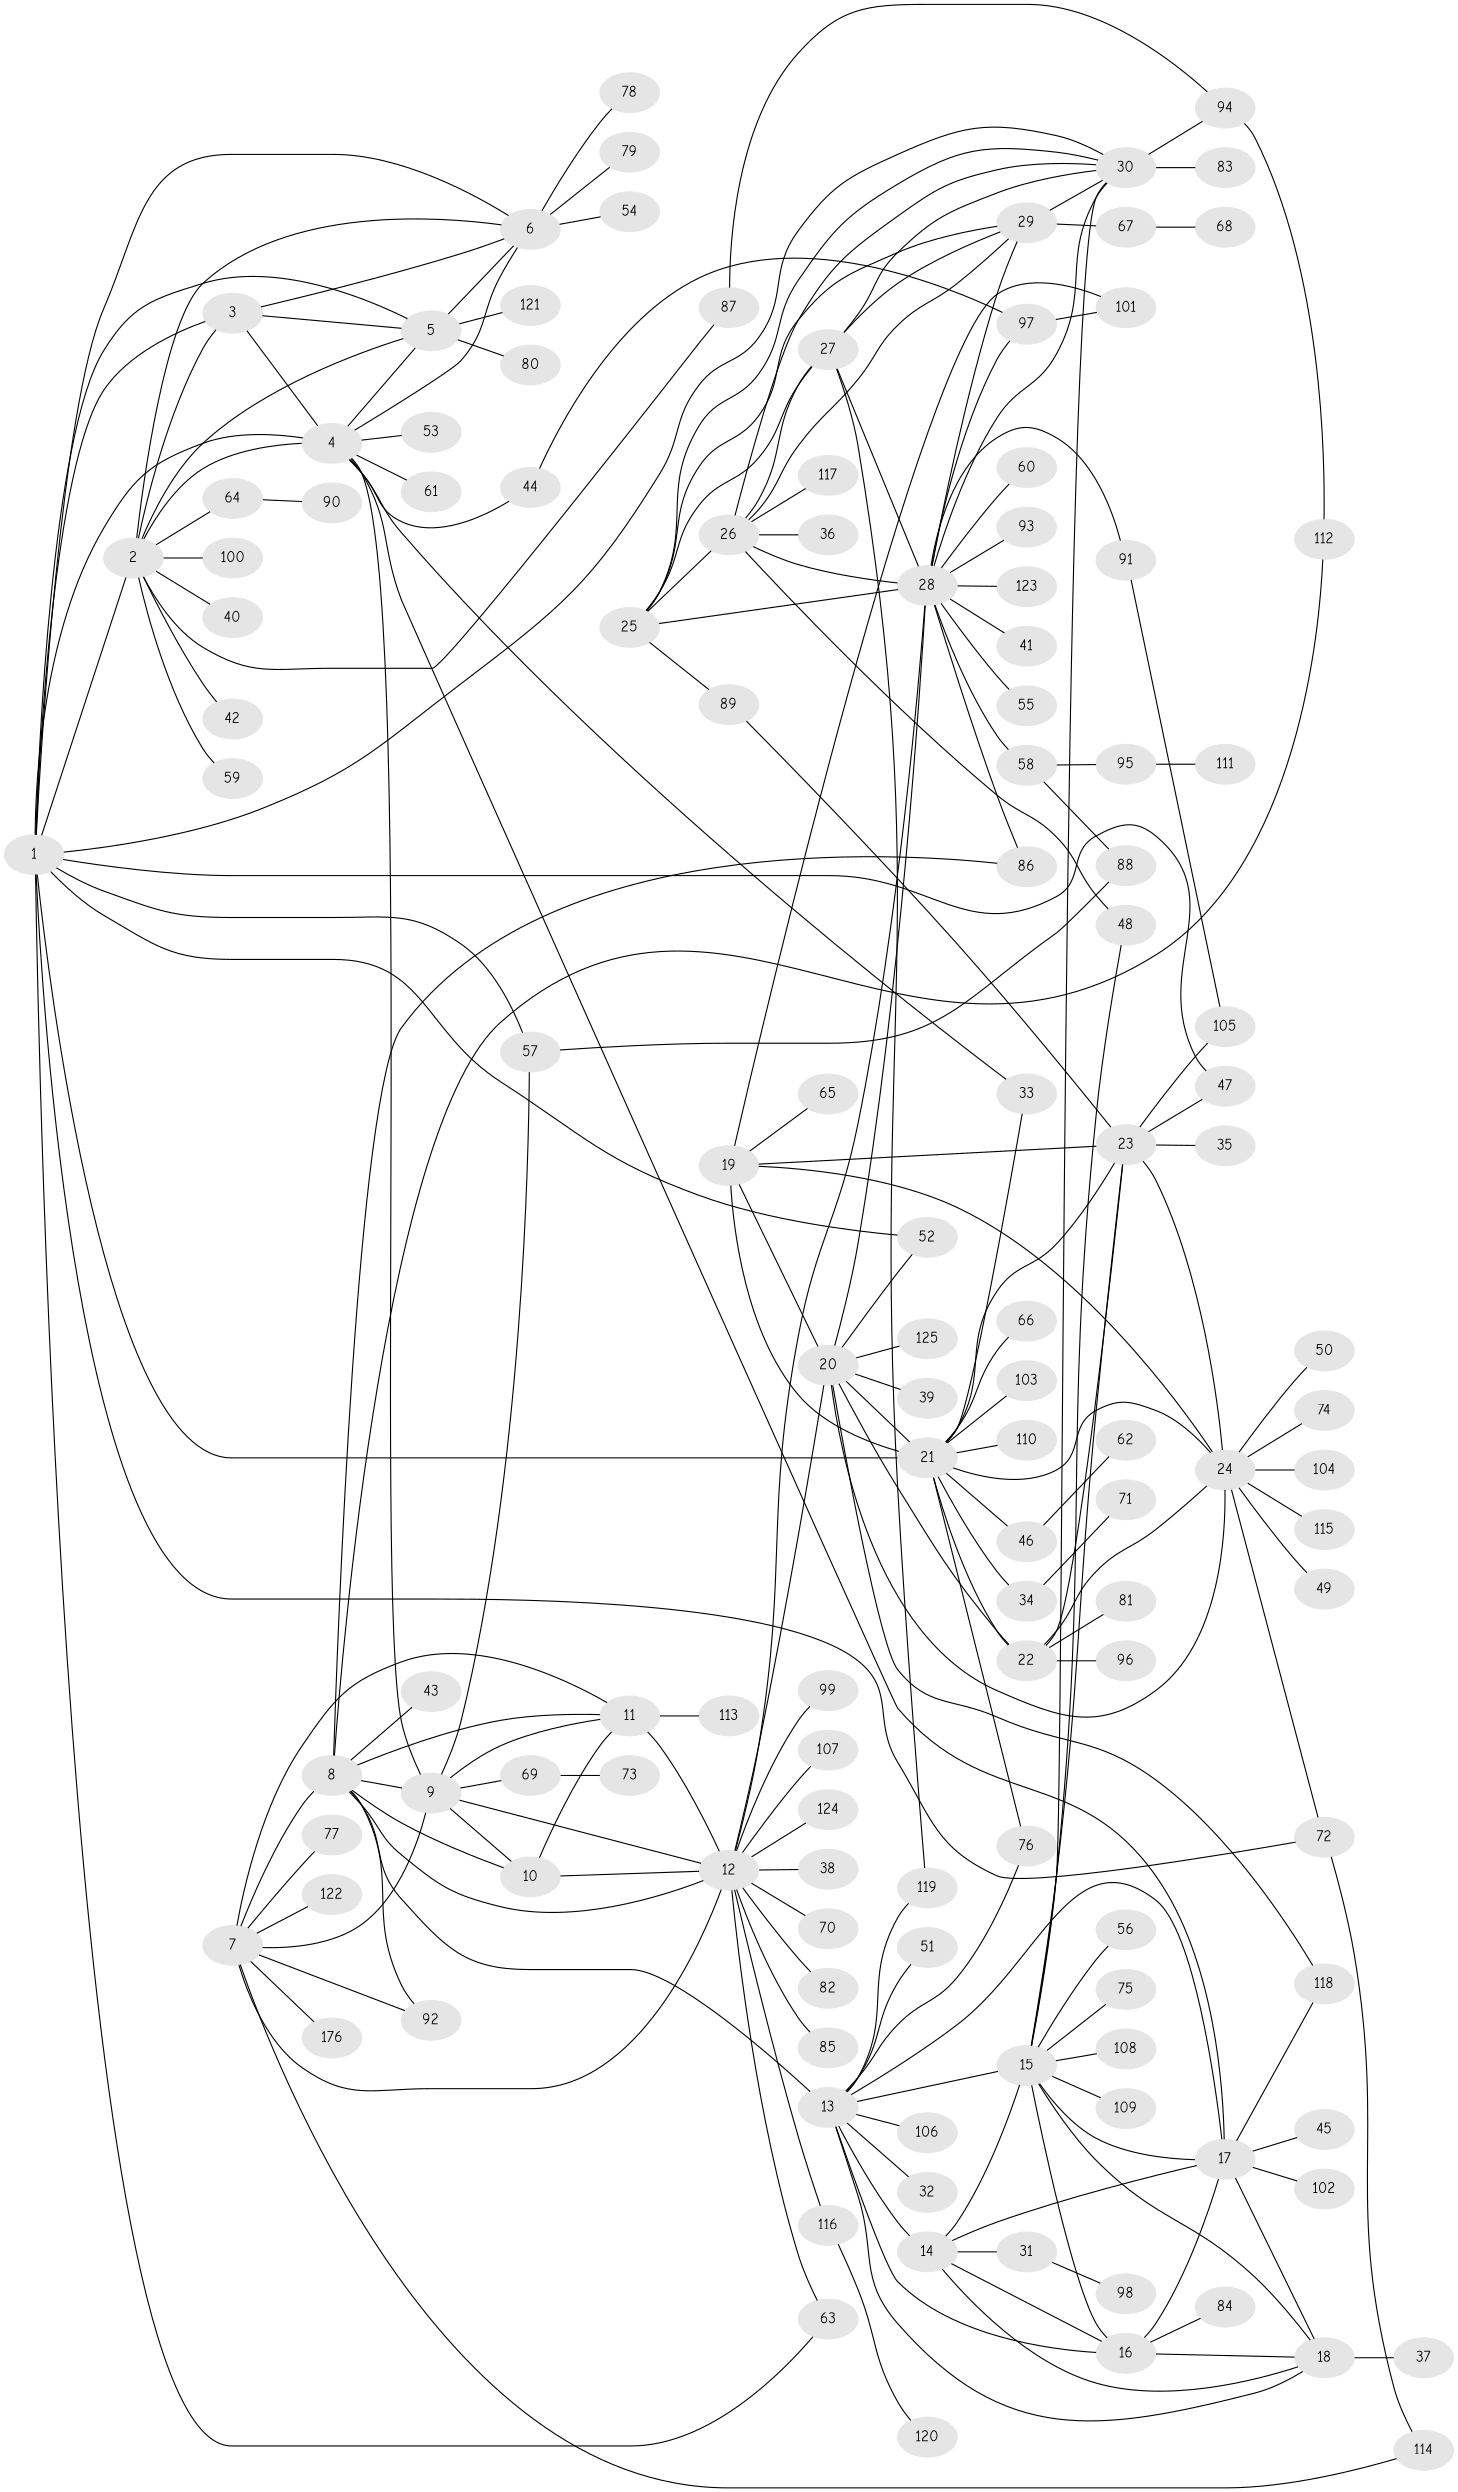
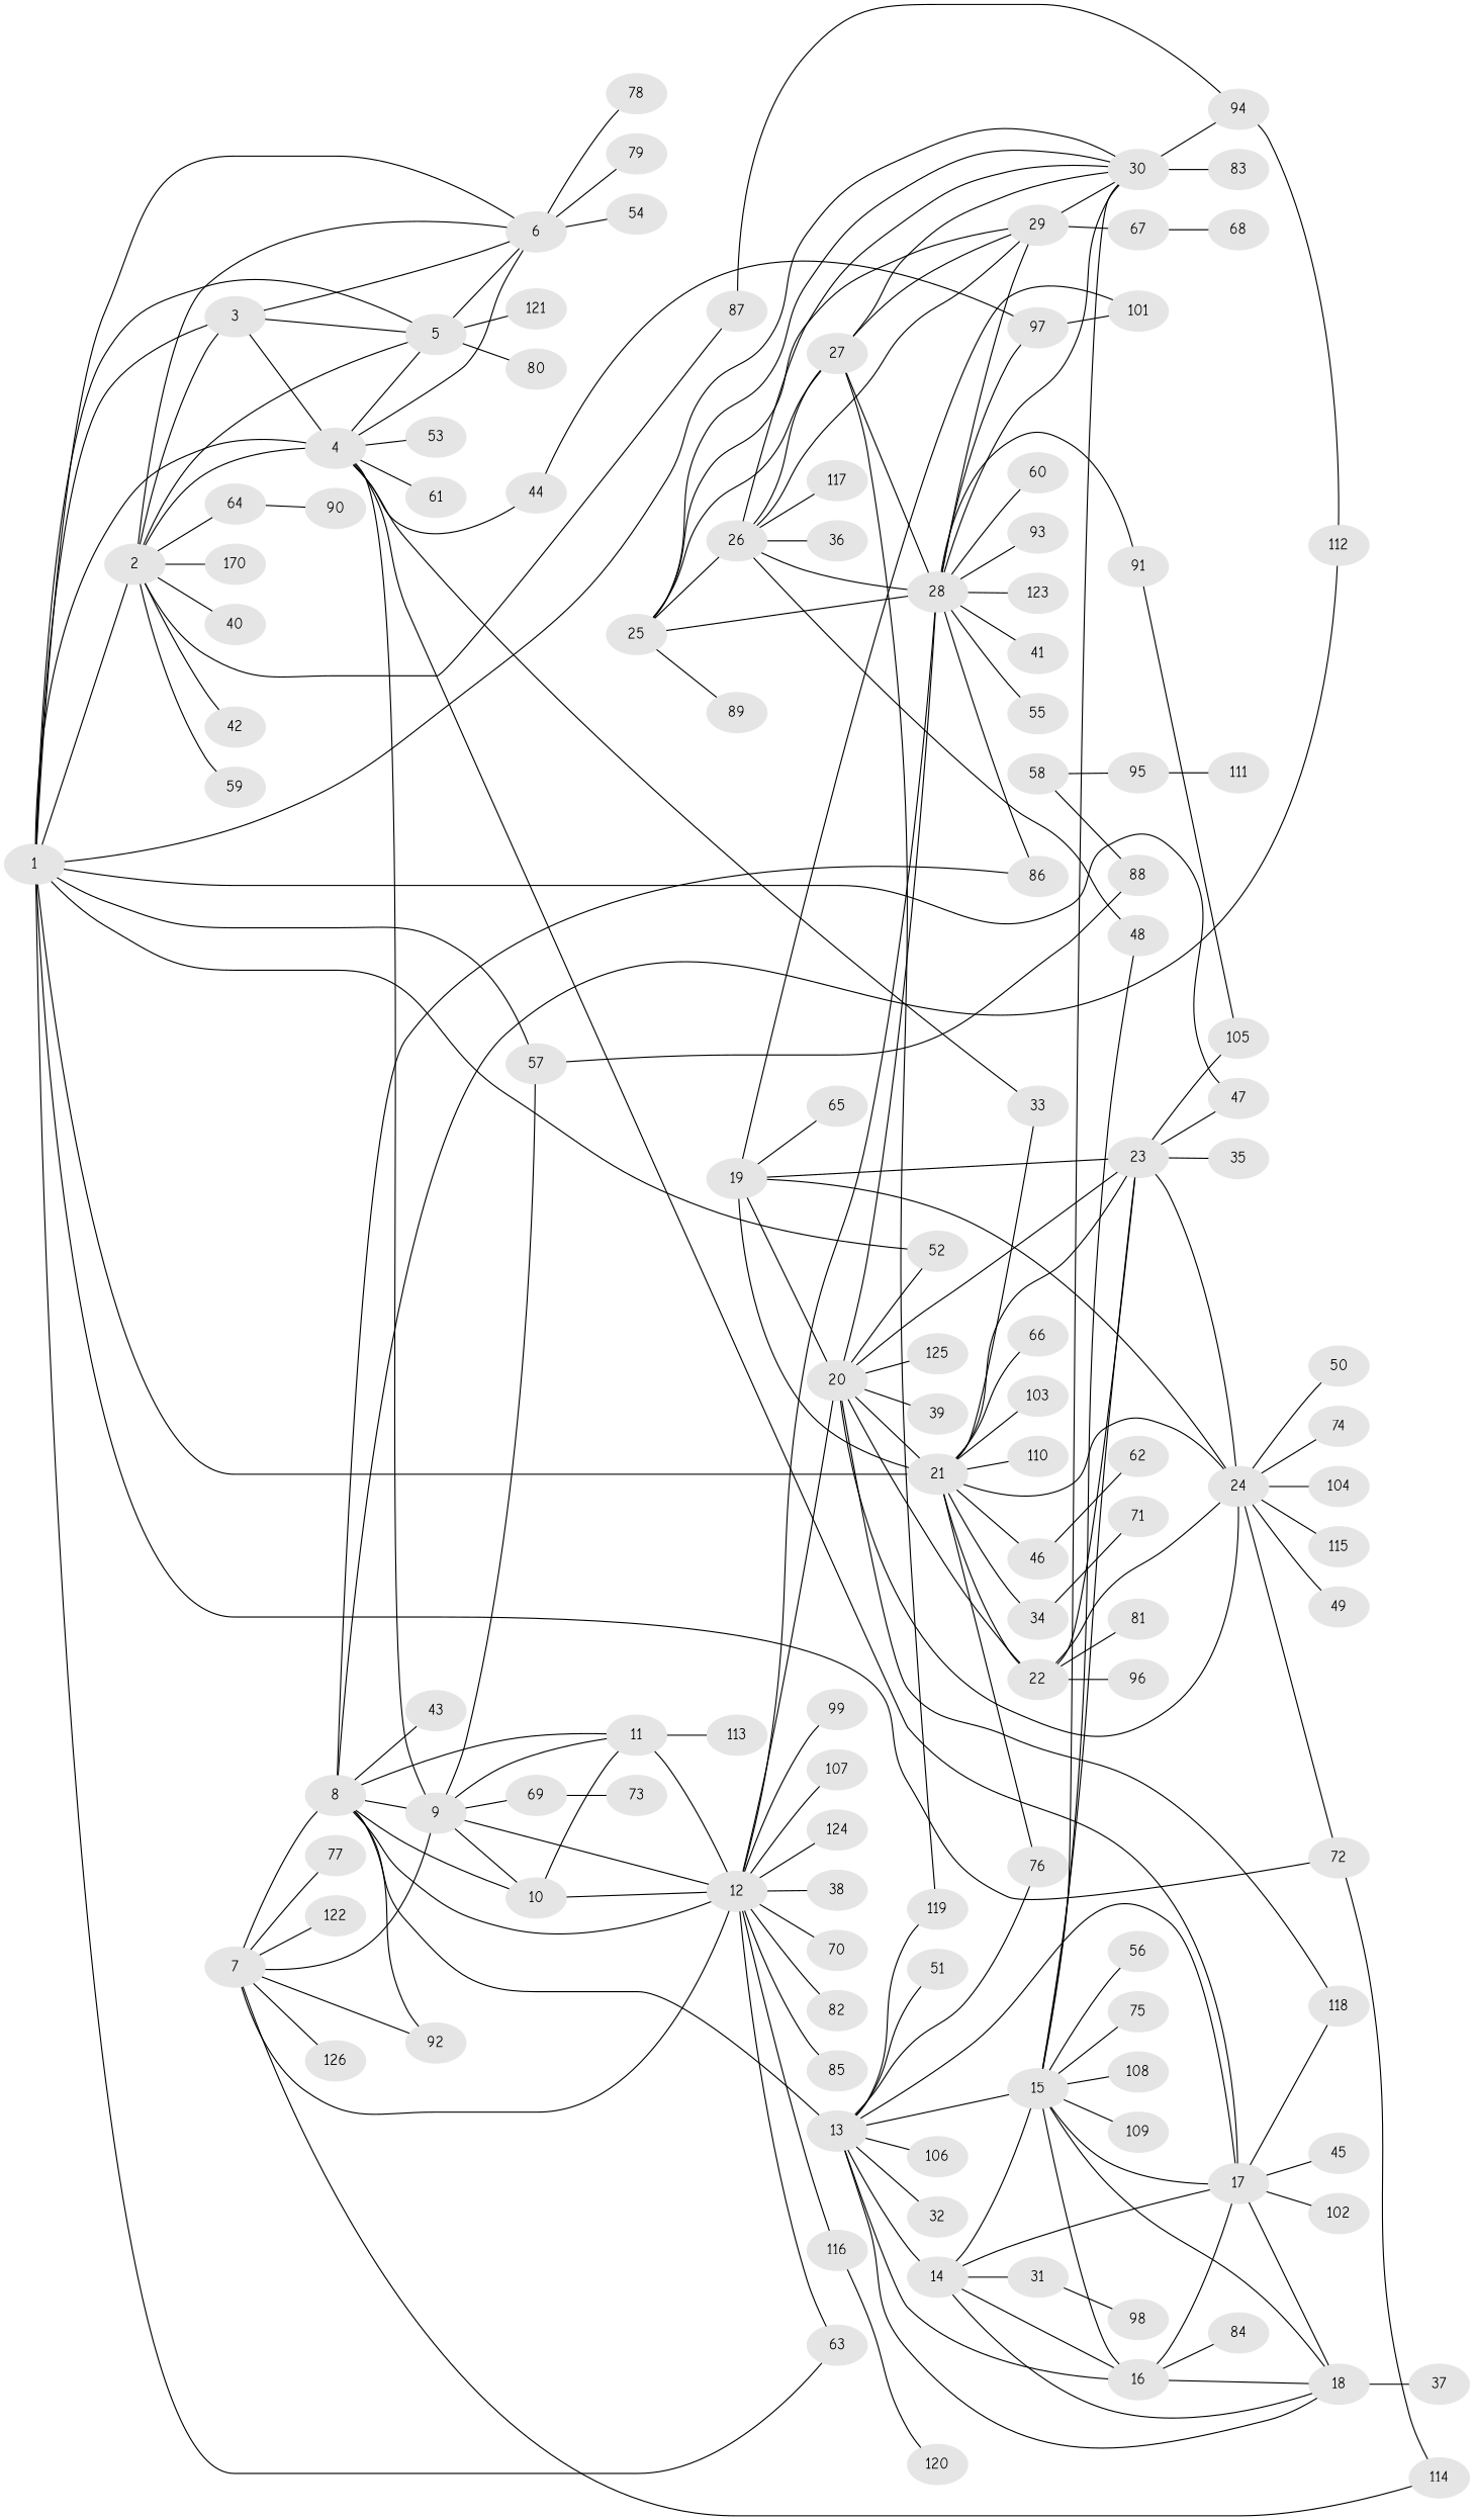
  graph {
    fontname="Comic Neue"
    rankdir=LR
    node [color=gray90 fontname="Comic Neue" style=filled]
    edge [fontname="Comic Neue"]
    1
    2
    3
    4
    5
    6
    21
    30
    47
    52
    57
    63
    72
    40
    42
    59
    64
    87
-   100
+   100 [label=170]
    9
    17
    33
    44
    53
    61
    80
    121
    54
    78
    79
    76
    23
    22
    24
    34
    46
    66
    103
    110
    83
    94
    88
    114
    90
    10
    11
    12
    69
    18
    45
    102
    118
    97
    7
    8
    77
    122
-   126 [label=176]
+   126
    92
    13
    43
    86
    112
    113
    20
    28
    38
    70
    82
    85
    99
    107
    116
    124
    14
    15
    16
    32
    51
    106
    119
    73
    39
    125
    29
    41
    55
    58
    60
    91
    93
    123
    120
    31
    48
    56
    75
    108
    109
    84
    37
    98
    35
    105
    19
    65
    101
    81
    96
    49
    50
    74
    104
    115
    71
    62
    25
    26
    27
    89
    36
    117
    67
    95
    68
    111
    1 -- 2
    1 -- 3
    1 -- 4
    1 -- 5
    1 -- 6
    1 -- 21
    1 -- 30
    1 -- 47
    1 -- 52
    1 -- 57
    1 -- 63
    1 -- 72
    2 -- 3
    2 -- 4
    2 -- 5
    2 -- 6
    2 -- 40
    2 -- 42
    2 -- 59
    2 -- 64
    2 -- 87
    2 -- 100
    3 -- 4
    3 -- 5
    3 -- 6
    4 -- 5
    4 -- 6
    4 -- 9
    4 -- 17
    4 -- 33
    4 -- 44
    4 -- 53
    4 -- 61
    5 -- 6
    5 -- 80
    5 -- 121
    6 -- 54
    6 -- 78
    6 -- 79
    21 -- 33
    21 -- 76
    21 -- 23
    21 -- 22
    21 -- 24
    21 -- 34
    21 -- 46
    21 -- 66
    21 -- 103
    21 -- 110
    30 -- 83
    30 -- 94
    57 -- 88
    72 -- 114
    64 -- 90
    87 -- 94
    9 -- 57
    9 -- 10
    9 -- 11
    9 -- 12
    9 -- 69
    17 -- 18
    17 -- 45
    17 -- 102
    17 -- 118
    44 -- 97
    23 -- 47
    23 -- 24
    23 -- 35
    23 -- 105
    22 -- 23
    22 -- 24
    22 -- 81
    22 -- 96
    24 -- 72
    24 -- 49
    24 -- 50
    24 -- 74
    24 -- 104
    24 -- 115
    34 -- 71
    46 -- 62
    94 -- 112
    10 -- 11
    10 -- 12
    11 -- 12
    11 -- 113
    12 -- 63
    12 -- 20
    12 -- 28
    12 -- 38
    12 -- 70
    12 -- 82
    12 -- 85
    12 -- 99
    12 -- 107
    12 -- 116
    12 -- 124
    69 -- 73
    18 -- 37
    97 -- 101
    7 -- 9
    7 -- 114
-   7 -- 11
    7 -- 12
    7 -- 8
    7 -- 77
    7 -- 122
    7 -- 126
    7 -- 92
    8 -- 9
    8 -- 10
    8 -- 11
    8 -- 12
    8 -- 92
    8 -- 13
    8 -- 43
    8 -- 86
    8 -- 112
    13 -- 17
    13 -- 76
    13 -- 18
    13 -- 14
    13 -- 15
    13 -- 16
    13 -- 32
    13 -- 51
    13 -- 106
    13 -- 119
    20 -- 21
    20 -- 52
-   89 -- 23
+   20 -- 23
    20 -- 22
    20 -- 24
    20 -- 118
    20 -- 28
    20 -- 39
    20 -- 125
    28 -- 30
    28 -- 97
    28 -- 86
    28 -- 29
    28 -- 41
    28 -- 55
-   28 -- 58
    28 -- 60
    28 -- 91
    28 -- 93
    28 -- 123
    116 -- 120
    14 -- 17
    14 -- 18
    14 -- 15
    14 -- 16
    14 -- 31
    15 -- 30
    15 -- 17
    15 -- 23
    15 -- 18
    15 -- 16
    15 -- 48
    15 -- 56
    15 -- 75
    15 -- 108
    15 -- 109
    16 -- 17
    16 -- 18
    16 -- 84
    29 -- 30
    29 -- 67
    58 -- 88
    58 -- 95
    91 -- 105
    31 -- 98
    19 -- 21
    19 -- 23
    19 -- 24
    19 -- 20
    19 -- 65
    19 -- 101
    25 -- 30
    25 -- 28
    25 -- 29
    25 -- 26
    25 -- 27
    25 -- 89
    26 -- 30
    26 -- 28
    26 -- 29
    26 -- 48
    26 -- 27
    26 -- 36
    26 -- 117
    27 -- 30
    27 -- 28
    27 -- 119
    27 -- 29
    67 -- 68
    95 -- 111
  }
